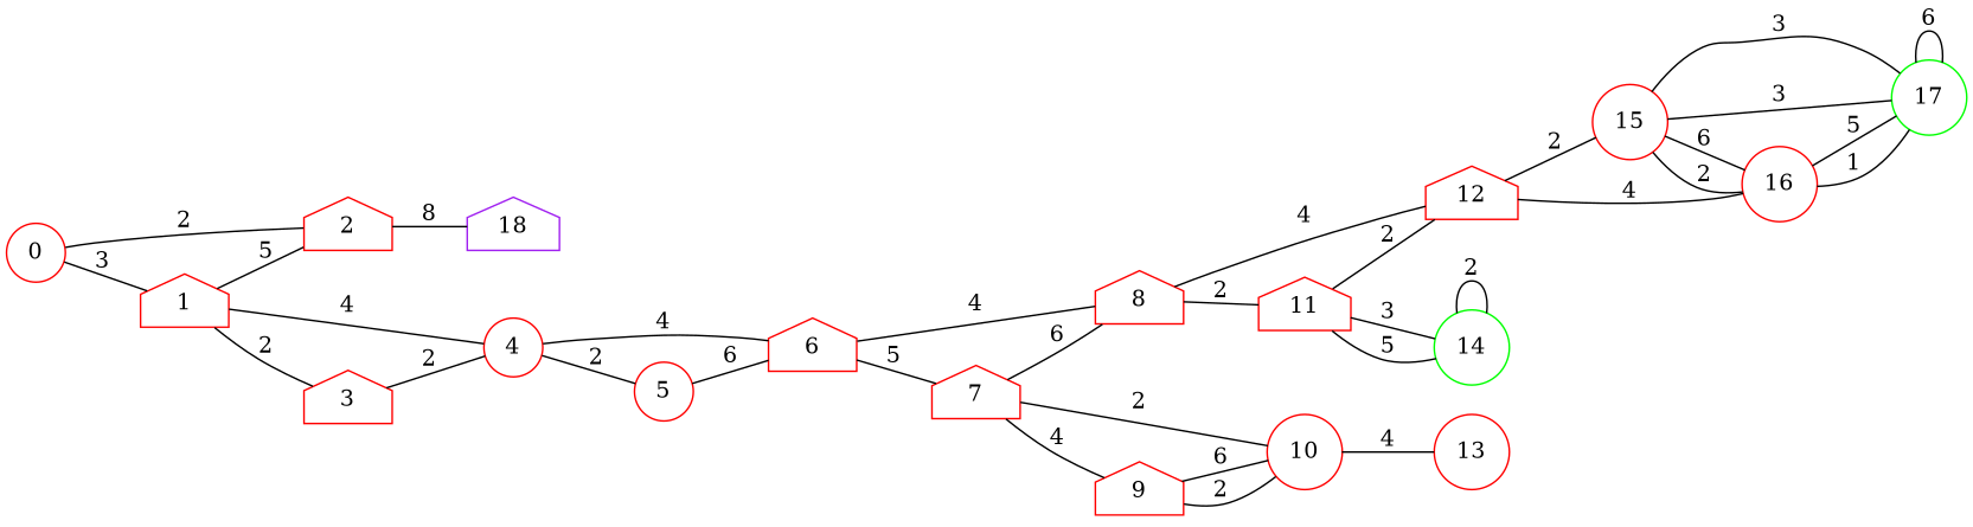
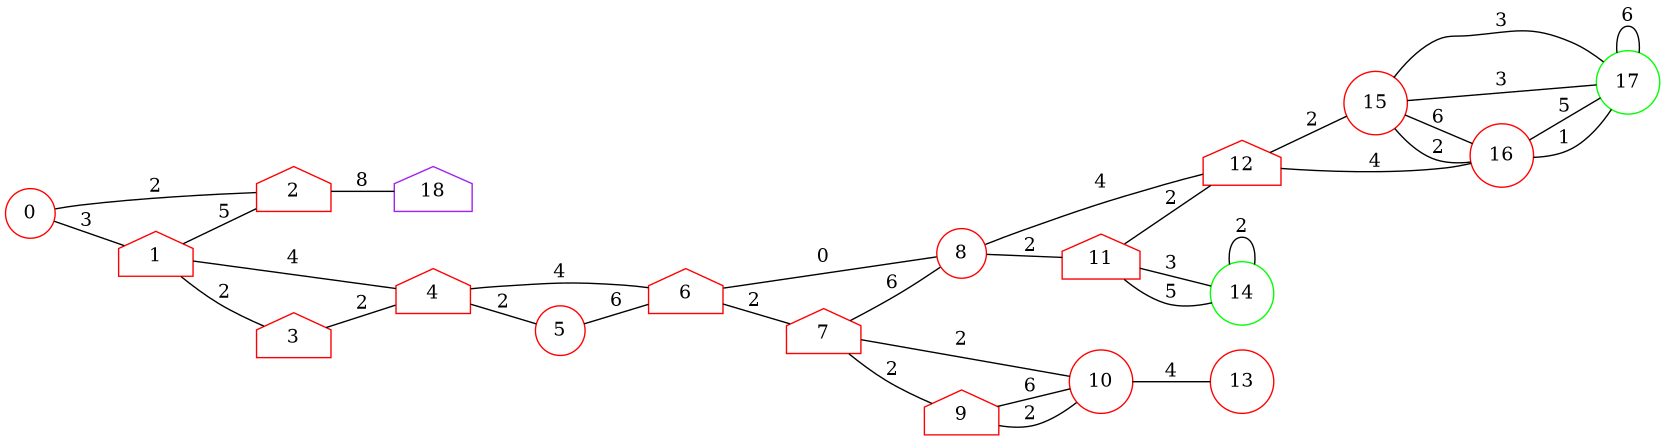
  graph {
    rankdir=LR
    node [color=red shape=house weight=1]
    0 [shape=circle]
    1
    2
    3
-   4 [shape=circle]
+   4
    18 [color=purple weight=4]
    5 [shape=circle]
    6
    7
-   8
+   8 [shape=circle]
    9
    10 [shape=circle]
    11
    12
    13 [shape=circle]
    14 [color=green shape=circle weight=2]
    15 [shape=circle]
    16 [shape=circle]
    17 [color=green shape=circle weight=2]
    0 -- 1 [label=3]
    0 -- 2 [label=2]
    1 -- 2 [label=5]
    1 -- 3 [label=2]
    1 -- 4 [label=4]
    2 -- 18 [label=8]
    3 -- 4 [label=2]
    4 -- 5 [label=2]
    4 -- 6 [label=4]
    5 -- 6 [label=6]
-   6 -- 7 [label=5]
-   6 -- 8 [label=4]
+   6 -- 7 [label=2]
+   6 -- 8 [label=0]
    7 -- 8 [label=6]
-   7 -- 9 [label=4]
+   7 -- 9 [label=2]
    7 -- 10 [label=2]
    8 -- 11 [label=2]
    8 -- 12 [label=4]
    9 -- 10 [label=6]
    9 -- 10 [label=2]
    10 -- 13 [label=4]
    11 -- 12 [label=2]
    11 -- 14 [label=3]
    11 -- 14 [label=5]
    12 -- 15 [label=2]
    12 -- 16 [label=4]
    14 -- 14 [label=2]
    15 -- 16 [label=6]
    15 -- 16 [label=2]
    15 -- 17 [label=3]
    15 -- 17 [label=3]
    16 -- 17 [label=5]
    16 -- 17 [label=1]
    17 -- 17 [label=6]
  }
